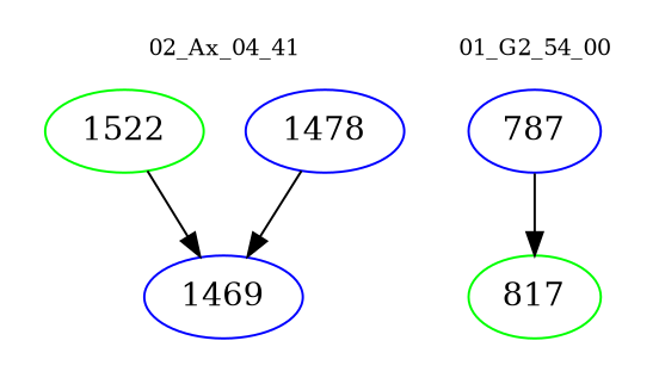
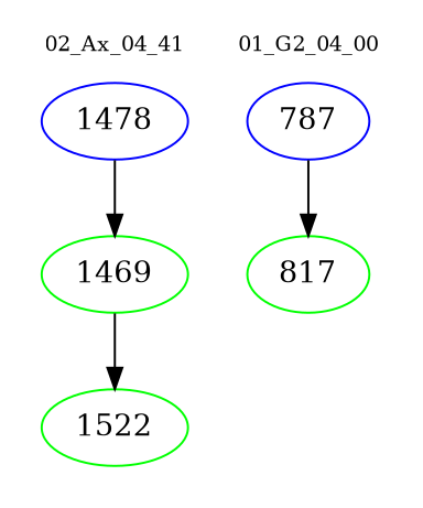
  digraph {
    fontname="DejaVu Serif"
    node [color=blue fontname="DejaVu Serif"]
    edge [color=black fontname="DejaVu Serif"]
    n1 [label=1478]
-   n2 [label=1469]
+   n2 [color=green label=1469]
    n3 [color=green label=1522]
    n4 [label=787]
    n5 [color=green label=817]
    subgraph cluster_1 {
      color=white
      fontsize=10
      label="02_Ax_04_41"
      n1
      n2
      n3
    }
    subgraph cluster_2 {
      color=white
      fontsize=10
-     label="01_G2_54_00"
+     label="01_G2_04_00"
      n4
      n5
    }
    n1 -> n2
-   n3 -> n2
+   n2 -> n3
    n4 -> n5
  }
